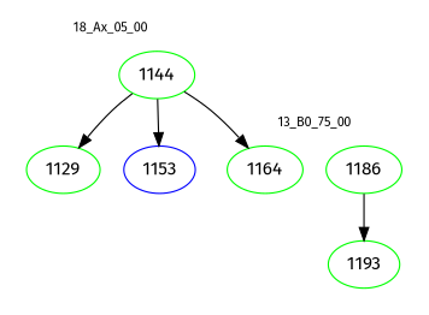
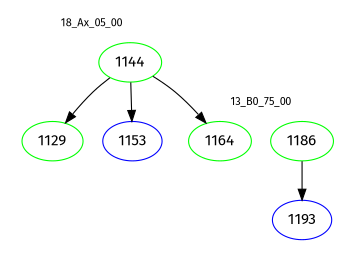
  digraph {
    fontname="Fira Sans"
    node [color=green fontname="Fira Sans"]
    edge [color=black fontname="Fira Sans"]
    n1 [label=1144]
    n2 [label=1129]
    n3 [color=blue label=1153]
    n4 [label=1186]
    n5 [label=1164]
-   n6 [label=1193]
+   n6 [color=blue label=1193]
    subgraph cluster_1 {
      color=white
      fontsize=10
      label="18_Ax_05_00"
      n1
      n2
      n3
    }
    subgraph cluster_2 {
      color=white
      fontsize=10
      label="13_B0_75_00"
      n4
      n5
      n6
    }
    n1 -> n2
    n1 -> n3
    n1 -> n5
    n4 -> n6
  }
